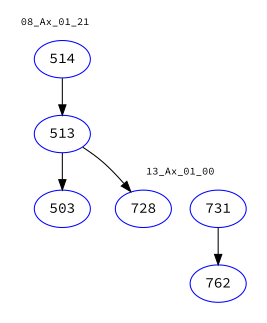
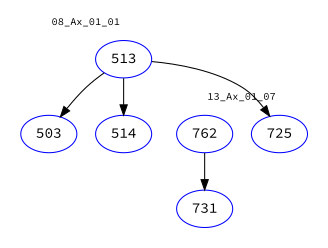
  digraph {
    fontname="Source Code Pro"
    node [color=blue fontname="Source Code Pro"]
    edge [color=black fontname="Source Code Pro"]
    n1 [label=513]
    n2 [label=503]
    n3 [label=514]
    n4 [label=731]
-   n5 [label=728]
+   n5 [label=725]
    n6 [label=762]
    subgraph cluster_1 {
      color=white
      fontsize=10
-     label="08_Ax_01_21"
+     label="08_Ax_01_01"
      n1
      n2
      n3
    }
    subgraph cluster_2 {
      color=white
      fontsize=10
-     label="13_Ax_01_00"
+     label="13_Ax_01_07"
      n4
      n5
      n6
    }
    n1 -> n2
-   n3 -> n1
+   n1 -> n3
    n1 -> n5
-   n4 -> n6
+   n6 -> n4
  }
